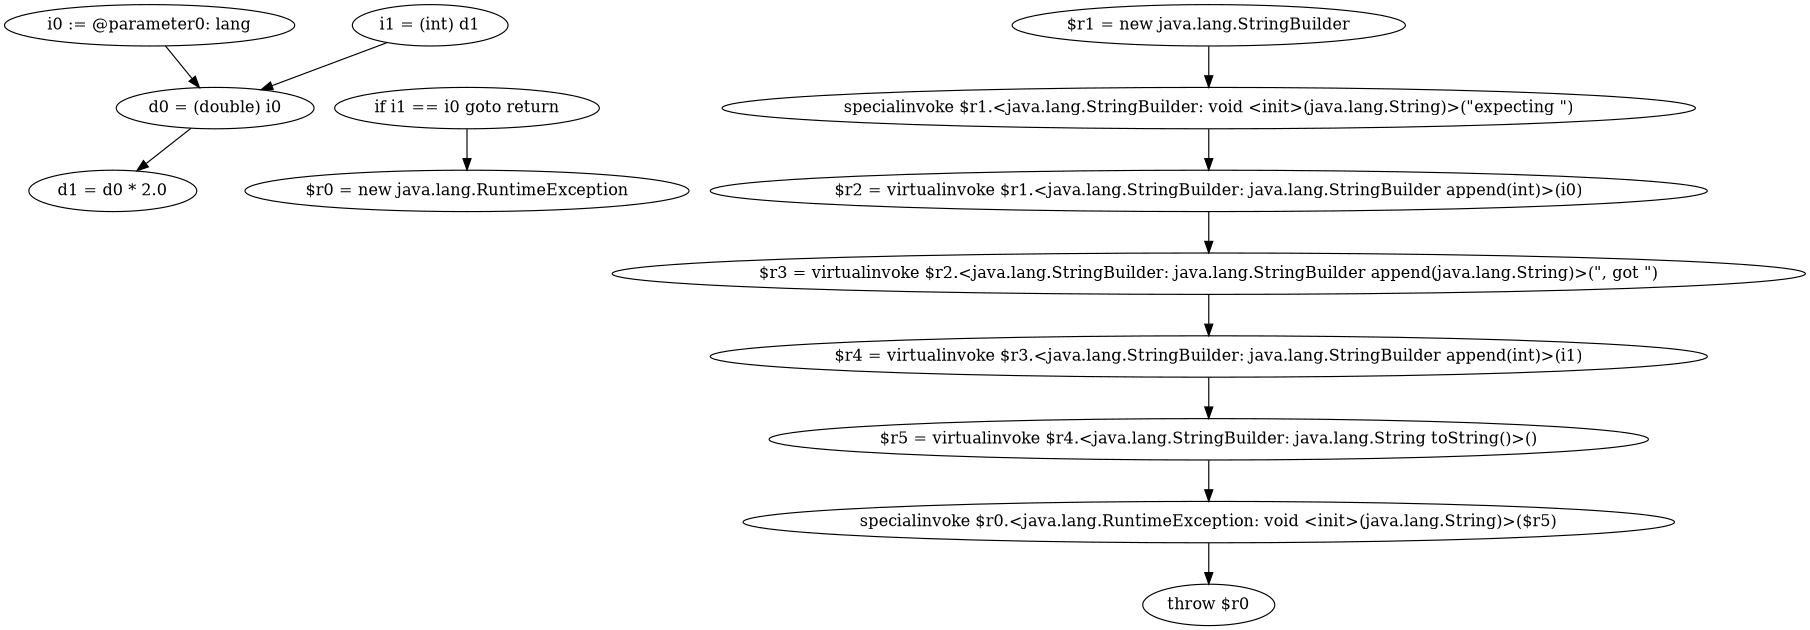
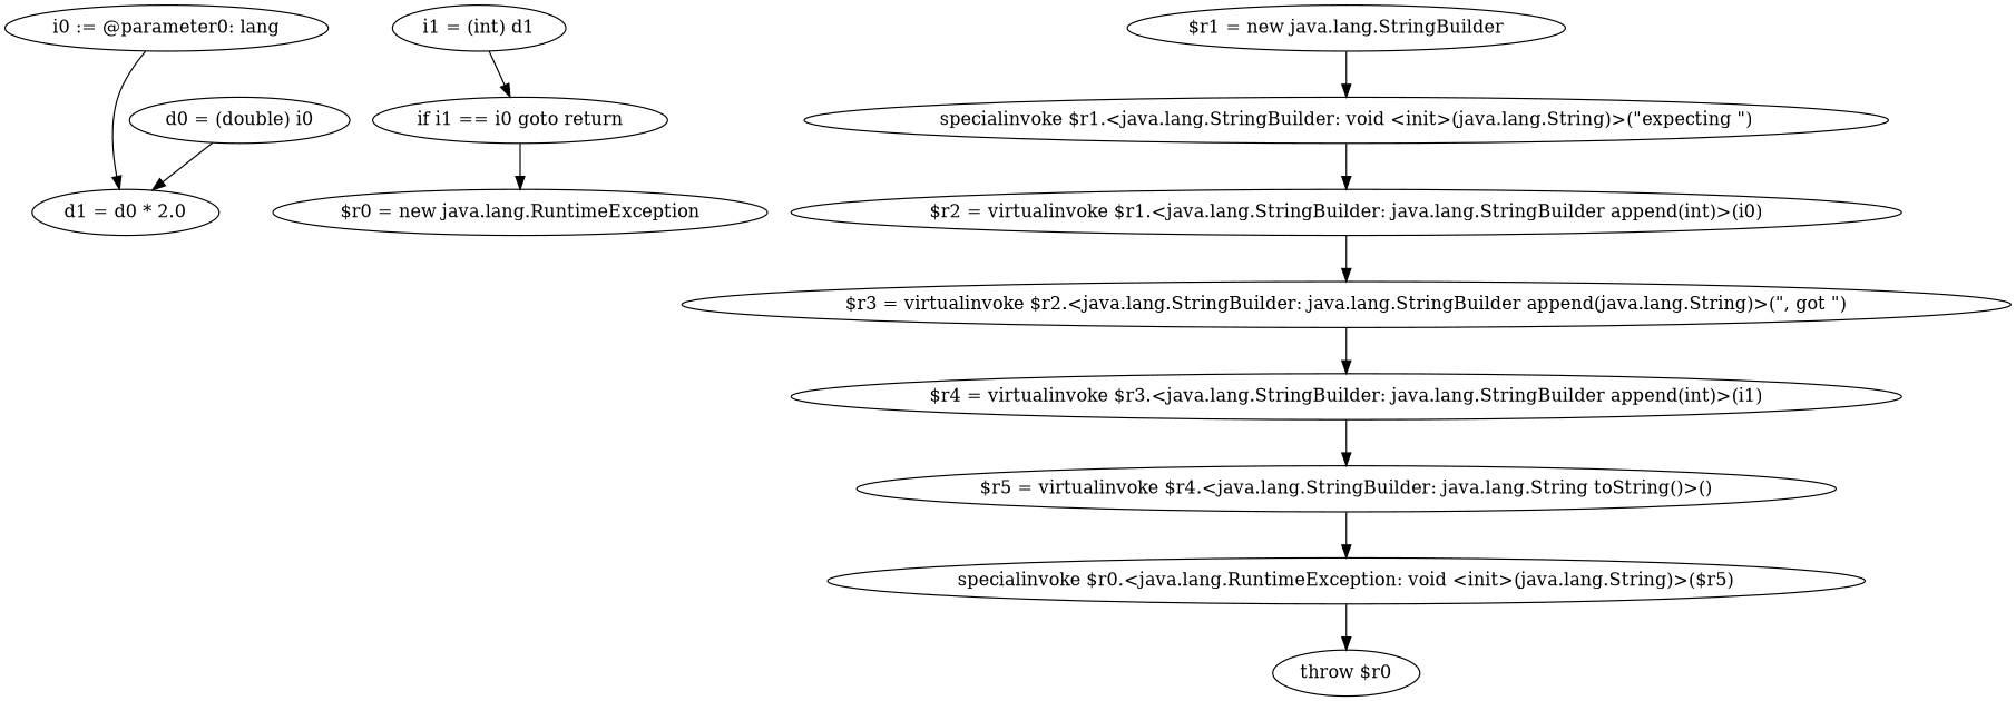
  digraph {
    n1 [label="i0 := @parameter0: lang"]
    "d0 = (double) i0"
    "d1 = d0 * 2.0"
    "i1 = (int) d1"
    "if i1 == i0 goto return"
    "$r0 = new java.lang.RuntimeException"
    "$r1 = new java.lang.StringBuilder"
    "specialinvoke $r1.<java.lang.StringBuilder: void <init>(java.lang.String)>(\"expecting \")"
    "$r2 = virtualinvoke $r1.<java.lang.StringBuilder: java.lang.StringBuilder append(int)>(i0)"
    "$r3 = virtualinvoke $r2.<java.lang.StringBuilder: java.lang.StringBuilder append(java.lang.String)>(\", got \")"
    "$r4 = virtualinvoke $r3.<java.lang.StringBuilder: java.lang.StringBuilder append(int)>(i1)"
    "$r5 = virtualinvoke $r4.<java.lang.StringBuilder: java.lang.String toString()>()"
    "specialinvoke $r0.<java.lang.RuntimeException: void <init>(java.lang.String)>($r5)"
    "throw $r0"
-   n1 -> "d0 = (double) i0"
+   n1 -> "d1 = d0 * 2.0"
    "d0 = (double) i0" -> "d1 = d0 * 2.0"
-   "i1 = (int) d1" -> "d0 = (double) i0"
+   "i1 = (int) d1" -> "if i1 == i0 goto return"
    "if i1 == i0 goto return" -> "$r0 = new java.lang.RuntimeException"
    "$r1 = new java.lang.StringBuilder" -> "specialinvoke $r1.<java.lang.StringBuilder: void <init>(java.lang.String)>(\"expecting \")"
    "specialinvoke $r1.<java.lang.StringBuilder: void <init>(java.lang.String)>(\"expecting \")" -> "$r2 = virtualinvoke $r1.<java.lang.StringBuilder: java.lang.StringBuilder append(int)>(i0)"
    "$r2 = virtualinvoke $r1.<java.lang.StringBuilder: java.lang.StringBuilder append(int)>(i0)" -> "$r3 = virtualinvoke $r2.<java.lang.StringBuilder: java.lang.StringBuilder append(java.lang.String)>(\", got \")"
    "$r3 = virtualinvoke $r2.<java.lang.StringBuilder: java.lang.StringBuilder append(java.lang.String)>(\", got \")" -> "$r4 = virtualinvoke $r3.<java.lang.StringBuilder: java.lang.StringBuilder append(int)>(i1)"
    "$r4 = virtualinvoke $r3.<java.lang.StringBuilder: java.lang.StringBuilder append(int)>(i1)" -> "$r5 = virtualinvoke $r4.<java.lang.StringBuilder: java.lang.String toString()>()"
    "$r5 = virtualinvoke $r4.<java.lang.StringBuilder: java.lang.String toString()>()" -> "specialinvoke $r0.<java.lang.RuntimeException: void <init>(java.lang.String)>($r5)"
    "specialinvoke $r0.<java.lang.RuntimeException: void <init>(java.lang.String)>($r5)" -> "throw $r0"
  }
